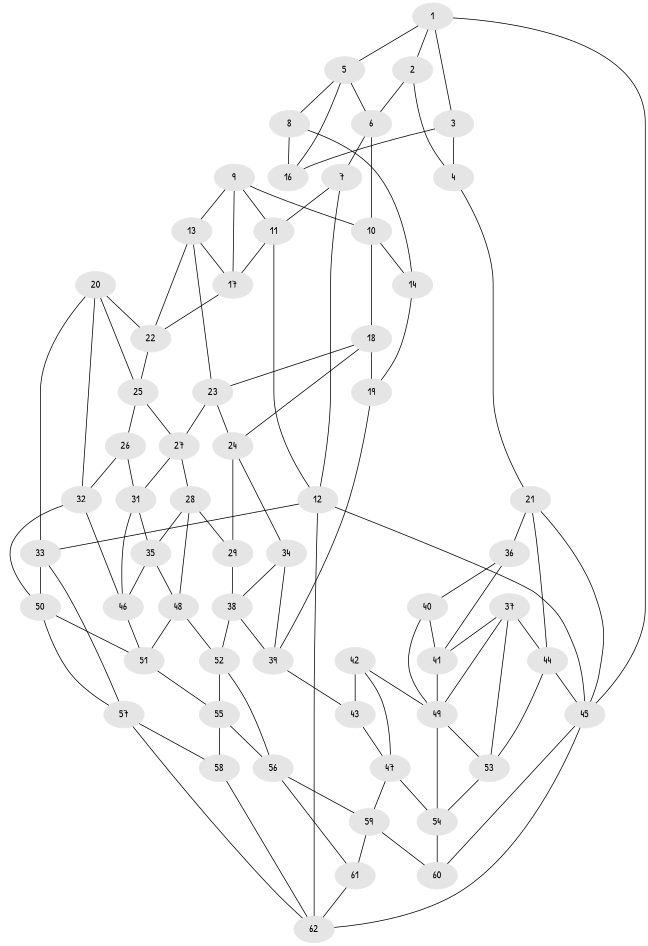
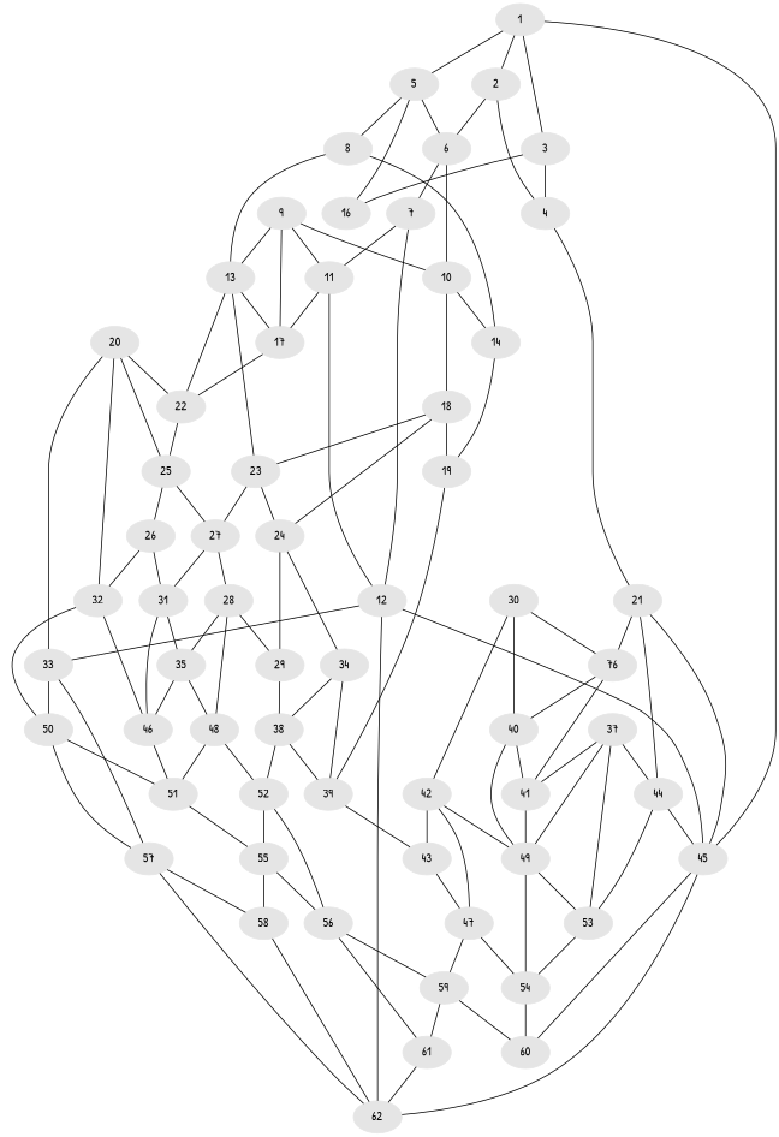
  graph {
    fontname="Patrick Hand"
    node [color=gray90 fontname="Patrick Hand" style=filled]
    edge [fontname="Patrick Hand" weight=1.0]
    1
    2
    3
    5
    45
    4
    6
    16
    8
    21
    7
    10
    62
    60
-   36
+   36 [label=76]
    44
    14
    11
    12
    18
    17
    33
    19
    9
    13
    22
    23
    24
    50
    57
    25
    27
    39
+   30
    40
    42
    29
    34
    43
    20
    32
    26
    46
    41
    53
    31
    28
    38
    35
    48
    52
    51
    49
    47
    58
    37
    54
    55
    56
    59
    61
    1 -- 2
    1 -- 3
    1 -- 5
    1 -- 45
    2 -- 4
    2 -- 6
    3 -- 4
    3 -- 16
    5 -- 6
    5 -- 16
    5 -- 8
    45 -- 62
    45 -- 60
    4 -- 21
    6 -- 7
    6 -- 10
-   8 -- 16
+   8 -- 13
    8 -- 14
    21 -- 45
    21 -- 36
    21 -- 44
    7 -- 11
    7 -- 12
    10 -- 14
    10 -- 18
    36 -- 40
    36 -- 41
    44 -- 45
    44 -- 53
    14 -- 19
    11 -- 12
    11 -- 17
    12 -- 45
    12 -- 62
    12 -- 33
    18 -- 19
    18 -- 23
    18 -- 24
    17 -- 22
    33 -- 50
    33 -- 57
    19 -- 39
    9 -- 10
    9 -- 11
    9 -- 17
    9 -- 13
    13 -- 17
    13 -- 22
    13 -- 23
    22 -- 25
    23 -- 24
    23 -- 27
    24 -- 29
    24 -- 34
    50 -- 57
    50 -- 51
    57 -- 62
    57 -- 58
    25 -- 27
    25 -- 26
    27 -- 31
    27 -- 28
    39 -- 43 [weight=2.0]
+   30 -- 36
+   30 -- 40
+   30 -- 42
    40 -- 41
    40 -- 49
    42 -- 43
    42 -- 49
    42 -- 47
    29 -- 38
    34 -- 39 [weight=2.0]
    34 -- 38
    43 -- 47
    20 -- 33
    20 -- 22
    20 -- 25
    20 -- 32
    32 -- 50
    32 -- 46
    26 -- 32
    26 -- 31
    46 -- 51
    41 -- 49
    53 -- 54
    31 -- 46
    31 -- 35
    28 -- 29
    28 -- 35
    28 -- 48
    38 -- 39
    38 -- 52
    35 -- 46
    35 -- 48
    48 -- 52
    48 -- 51
    52 -- 55
    52 -- 56
    51 -- 55
    49 -- 53
    49 -- 54
    47 -- 54
    47 -- 59
    58 -- 62
    37 -- 44
    37 -- 41
    37 -- 53
    37 -- 49
    54 -- 60
    55 -- 58
    55 -- 56
    56 -- 59
    56 -- 61
    59 -- 60
    59 -- 61
    61 -- 62
  }
